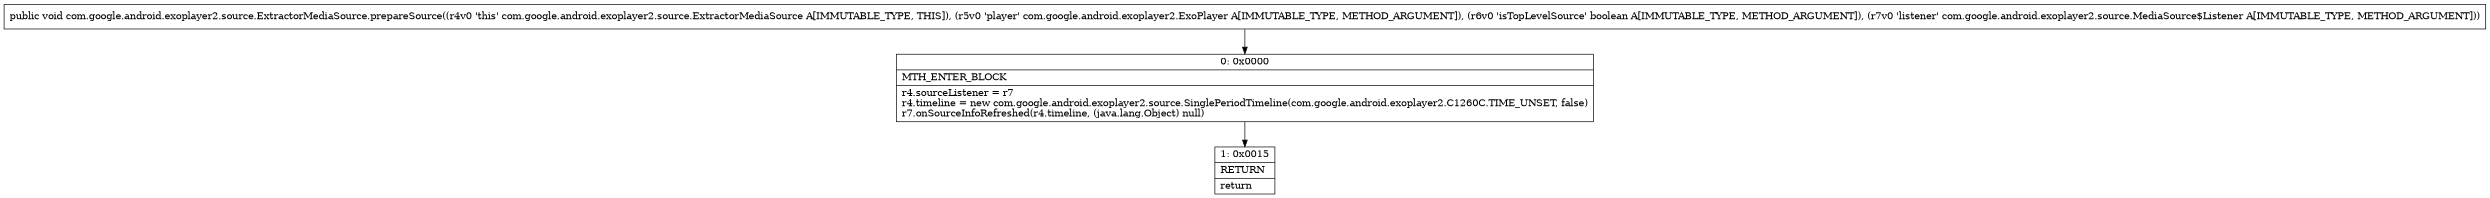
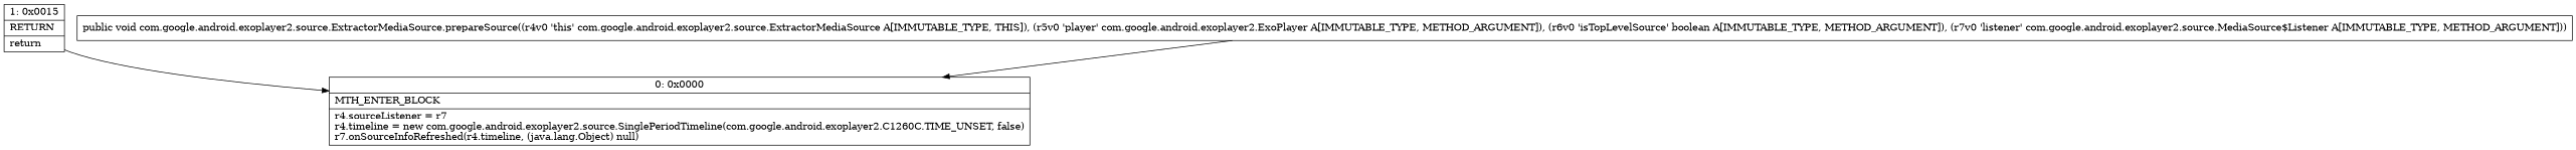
  digraph {
    node [shape=record]
    n1 [label="{0\:\ 0x0000|MTH_ENTER_BLOCK\l|r4.sourceListener = r7\lr4.timeline = new com.google.android.exoplayer2.source.SinglePeriodTimeline(com.google.android.exoplayer2.C1260C.TIME_UNSET, false)\lr7.onSourceInfoRefreshed(r4.timeline, (java.lang.Object) null)\l}"]
    n2 [label="{1\:\ 0x0015|RETURN\l|return\l}"]
    n3 [label="{public void com.google.android.exoplayer2.source.ExtractorMediaSource.prepareSource((r4v0 'this' com.google.android.exoplayer2.source.ExtractorMediaSource A[IMMUTABLE_TYPE, THIS]), (r5v0 'player' com.google.android.exoplayer2.ExoPlayer A[IMMUTABLE_TYPE, METHOD_ARGUMENT]), (r6v0 'isTopLevelSource' boolean A[IMMUTABLE_TYPE, METHOD_ARGUMENT]), (r7v0 'listener' com.google.android.exoplayer2.source.MediaSource$Listener A[IMMUTABLE_TYPE, METHOD_ARGUMENT])) }"]
-   n1 -> n2
+   n2 -> n1
    n3 -> n1
  }
